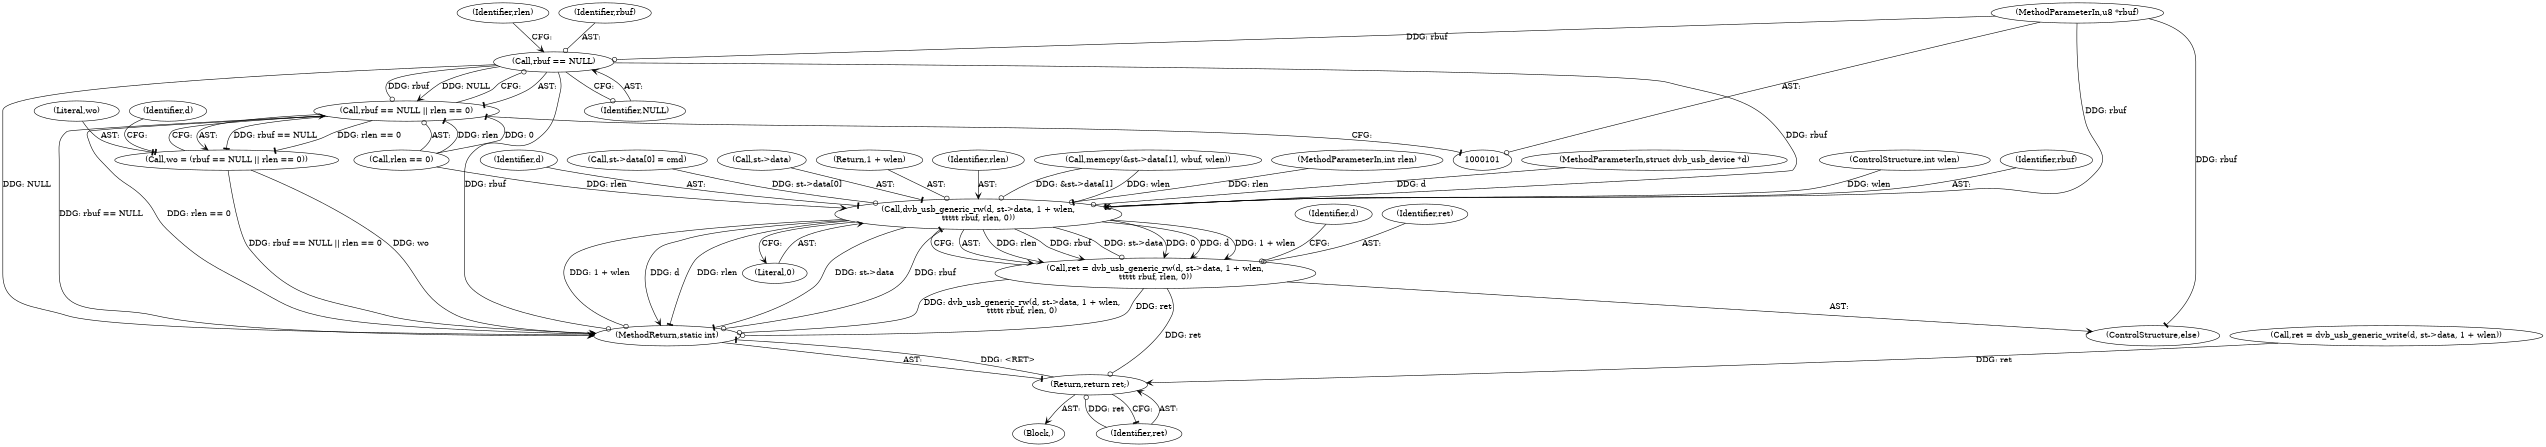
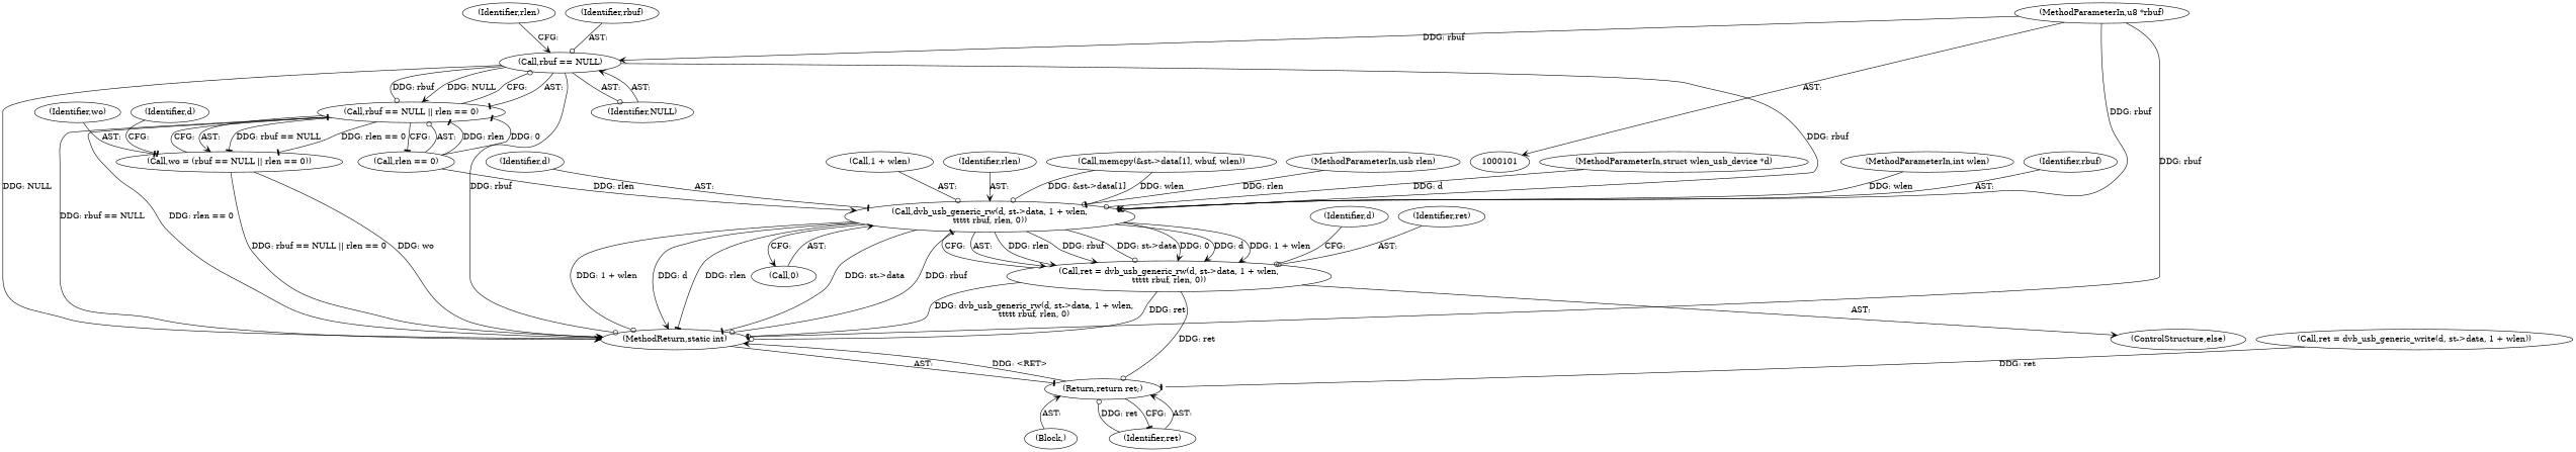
  digraph {
    edge [arrowhead=odot]
    n1 [label="(Call,rbuf == NULL)"]
    n2 [label="(Call,rbuf == NULL || rlen == 0)"]
    n3 [label="(Call,dvb_usb_generic_rw(d, st->data, 1 + wlen,\n\t\t\t\t\t rbuf, rlen, 0))"]
    n4 [label="(MethodReturn,static int)"]
    n5 [label="(Identifier,NULL)"]
    n6 [label="(Call,wo = (rbuf == NULL || rlen == 0))"]
    n7 [label="(Call,rlen == 0)"]
    n8 [label="(Call,ret = dvb_usb_generic_rw(d, st->data, 1 + wlen,\n\t\t\t\t\t rbuf, rlen, 0))"]
-   n9 [label="(Literal,0)"]
+   n9 [label="(Call,0)"]
    n10 [label="(Return,return ret;)"]
    n11 [label="(MethodParameterIn,u8 *rbuf)"]
    1000101
    n13 [label="(Block,)"]
    n14 [label="(ControlStructure,else)"]
    n15 [label="(Identifier,ret)"]
-   n16 [label="(ControlStructure,int wlen)"]
-   n17 [label="(Literal,wo)"]
+   n16 [label="(MethodParameterIn,int wlen)"]
+   n17 [label="(Identifier,wo)"]
    n18 [label="(Identifier,d)"]
    n19 [label="(Identifier,rbuf)"]
    n20 [label="(Identifier,d)"]
    n21 [label="(Identifier,rlen)"]
    n22 [label="(Identifier,d)"]
-   n23 [label="(Call,st->data[0] = cmd)"]
    n24 [label="(Call,ret = dvb_usb_generic_write(d, st->data, 1 + wlen))"]
-   n25 [label="(Call,st->data)"]
    n26 [label="(Identifier,rbuf)"]
-   n27 [label="(Return,1 + wlen)"]
+   n27 [label="(Call,1 + wlen)"]
    n28 [label="(Identifier,rlen)"]
    n29 [label="(Identifier,ret)"]
    n30 [label="(Call,memcpy(&st->data[1], wbuf, wlen))"]
-   n31 [label="(MethodParameterIn,int rlen)"]
-   n32 [label="(MethodParameterIn,struct dvb_usb_device *d)"]
+   n31 [label="(MethodParameterIn,usb rlen)"]
+   n32 [label="(MethodParameterIn,struct wlen_usb_device *d)"]
    n1 -> n2 [arrowhead=tee label="AST: "]
    n1 -> n2 [label="DDG: rbuf"]
    n1 -> n2 [arrowhead=vee label="DDG: NULL"]
    n1 -> n3 [label="DDG: rbuf"]
    n1 -> n4 [label="DDG: rbuf"]
    n1 -> n4 [arrowhead=vee label="DDG: NULL"]
-   n1 -> n5 [label="CFG: "]
+   n1 -> n5 [label="AST: "]
    n2 -> n1 [label="CFG: "]
    n2 -> n4 [arrowhead=vee label="DDG: rbuf == NULL"]
    n2 -> n4 [label="DDG: rlen == 0"]
    n2 -> n6 [arrowhead=vee label="AST: "]
    n2 -> n6 [arrowhead=tee label="DDG: rbuf == NULL"]
    n2 -> n6 [arrowhead=tee label="DDG: rlen == 0"]
-   n2 -> 1000101 [arrowhead=tee label="CFG: "]
+   n2 -> n7 [arrowhead=tee label="CFG: "]
    n3 -> n4 [label="DDG: 1 + wlen"]
    n3 -> n4 [arrowhead=vee label="DDG: d"]
    n3 -> n4 [arrowhead=tee label="DDG: rlen"]
    n3 -> n4 [arrowhead=tee label="DDG: st->data"]
    n3 -> n4 [label="DDG: rbuf"]
    n3 -> n8 [arrowhead=vee label="AST: "]
    n3 -> n8 [arrowhead=vee label="DDG: rlen"]
    n3 -> n8 [arrowhead=vee label="DDG: rbuf"]
    n3 -> n8 [label="DDG: st->data"]
    n3 -> n8 [arrowhead=vee label="DDG: 0"]
    n3 -> n8 [arrowhead=vee label="DDG: d"]
    n3 -> n8 [arrowhead=vee label="DDG: 1 + wlen"]
    n3 -> n9 [arrowhead=vee label="CFG: "]
    n4 -> n10 [arrowhead=tee label="AST: "]
    n5 -> n1 [arrowhead=vee label="AST: "]
-   n6 -> n2 [arrowhead=vee label="CFG: "]
+   n6 -> n2 [arrowhead=tee label="CFG: "]
    n6 -> n4 [arrowhead=vee label="DDG: rbuf == NULL || rlen == 0"]
    n6 -> n4 [arrowhead=vee label="DDG: wo"]
    n7 -> n2 [label="AST: "]
    n7 -> n2 [arrowhead=tee label="DDG: rlen"]
    n7 -> n2 [arrowhead=tee label="DDG: 0"]
    n7 -> n3 [arrowhead=vee label="DDG: rlen"]
    n8 -> n3 [arrowhead=tee label="CFG: "]
    n8 -> n4 [label="DDG: ret"]
    n8 -> n4 [label="DDG: dvb_usb_generic_rw(d, st->data, 1 + wlen,\n\t\t\t\t\t rbuf, rlen, 0)"]
    n8 -> n10 [label="DDG: ret"]
    n8 -> n14 [arrowhead=vee label="AST: "]
    n9 -> n3 [arrowhead=vee label="AST: "]
-   n10 -> n4 [arrowhead=tee label="DDG: <RET>"]
-   n10 -> n13 [arrowhead=vee label="AST: "]
+   n10 -> n4 [arrowhead=vee label="DDG: <RET>"]
+   n13 -> n10 [arrowhead=vee label="AST: "]
    n10 -> n15 [arrowhead=tee label="CFG: "]
-   n11 -> n1 [label="DDG: rbuf"]
+   n11 -> n1 [arrowhead=vee label="DDG: rbuf"]
    n11 -> n3 [label="DDG: rbuf"]
-   n11 -> n14 [arrowhead=tee label="DDG: rbuf"]
-   n11 -> 1000101 [label="AST: "]
+   n11 -> n4 [arrowhead=tee label="DDG: rbuf"]
+   n11 -> 1000101 [arrowhead=vee label="AST: "]
    n15 -> n10 [arrowhead=vee label="AST: "]
    n15 -> n10 [label="DDG: ret"]
    n16 -> n3 [arrowhead=tee label="DDG: wlen"]
    n17 -> n6 [arrowhead=tee label="AST: "]
    n18 -> n6 [arrowhead=tee label="CFG: "]
    n19 -> n3 [arrowhead=vee label="AST: "]
    n20 -> n8 [label="CFG: "]
    n21 -> n1 [arrowhead=vee label="CFG: "]
    n22 -> n3 [arrowhead=tee label="AST: "]
-   n23 -> n3 [label="DDG: st->data[0]"]
-   n24 -> n10 [arrowhead=vee label="DDG: ret"]
-   n25 -> n3 [arrowhead=tee label="AST: "]
+   n24 -> n10 [arrowhead=tee label="DDG: ret"]
    n26 -> n1 [label="AST: "]
    n27 -> n3 [label="AST: "]
    n28 -> n3 [arrowhead=vee label="AST: "]
    n29 -> n8 [label="AST: "]
    n30 -> n3 [label="DDG: &st->data[1]"]
    n30 -> n3 [arrowhead=tee label="DDG: wlen"]
    n31 -> n3 [label="DDG: rlen"]
    n32 -> n3 [label="DDG: d"]
  }
